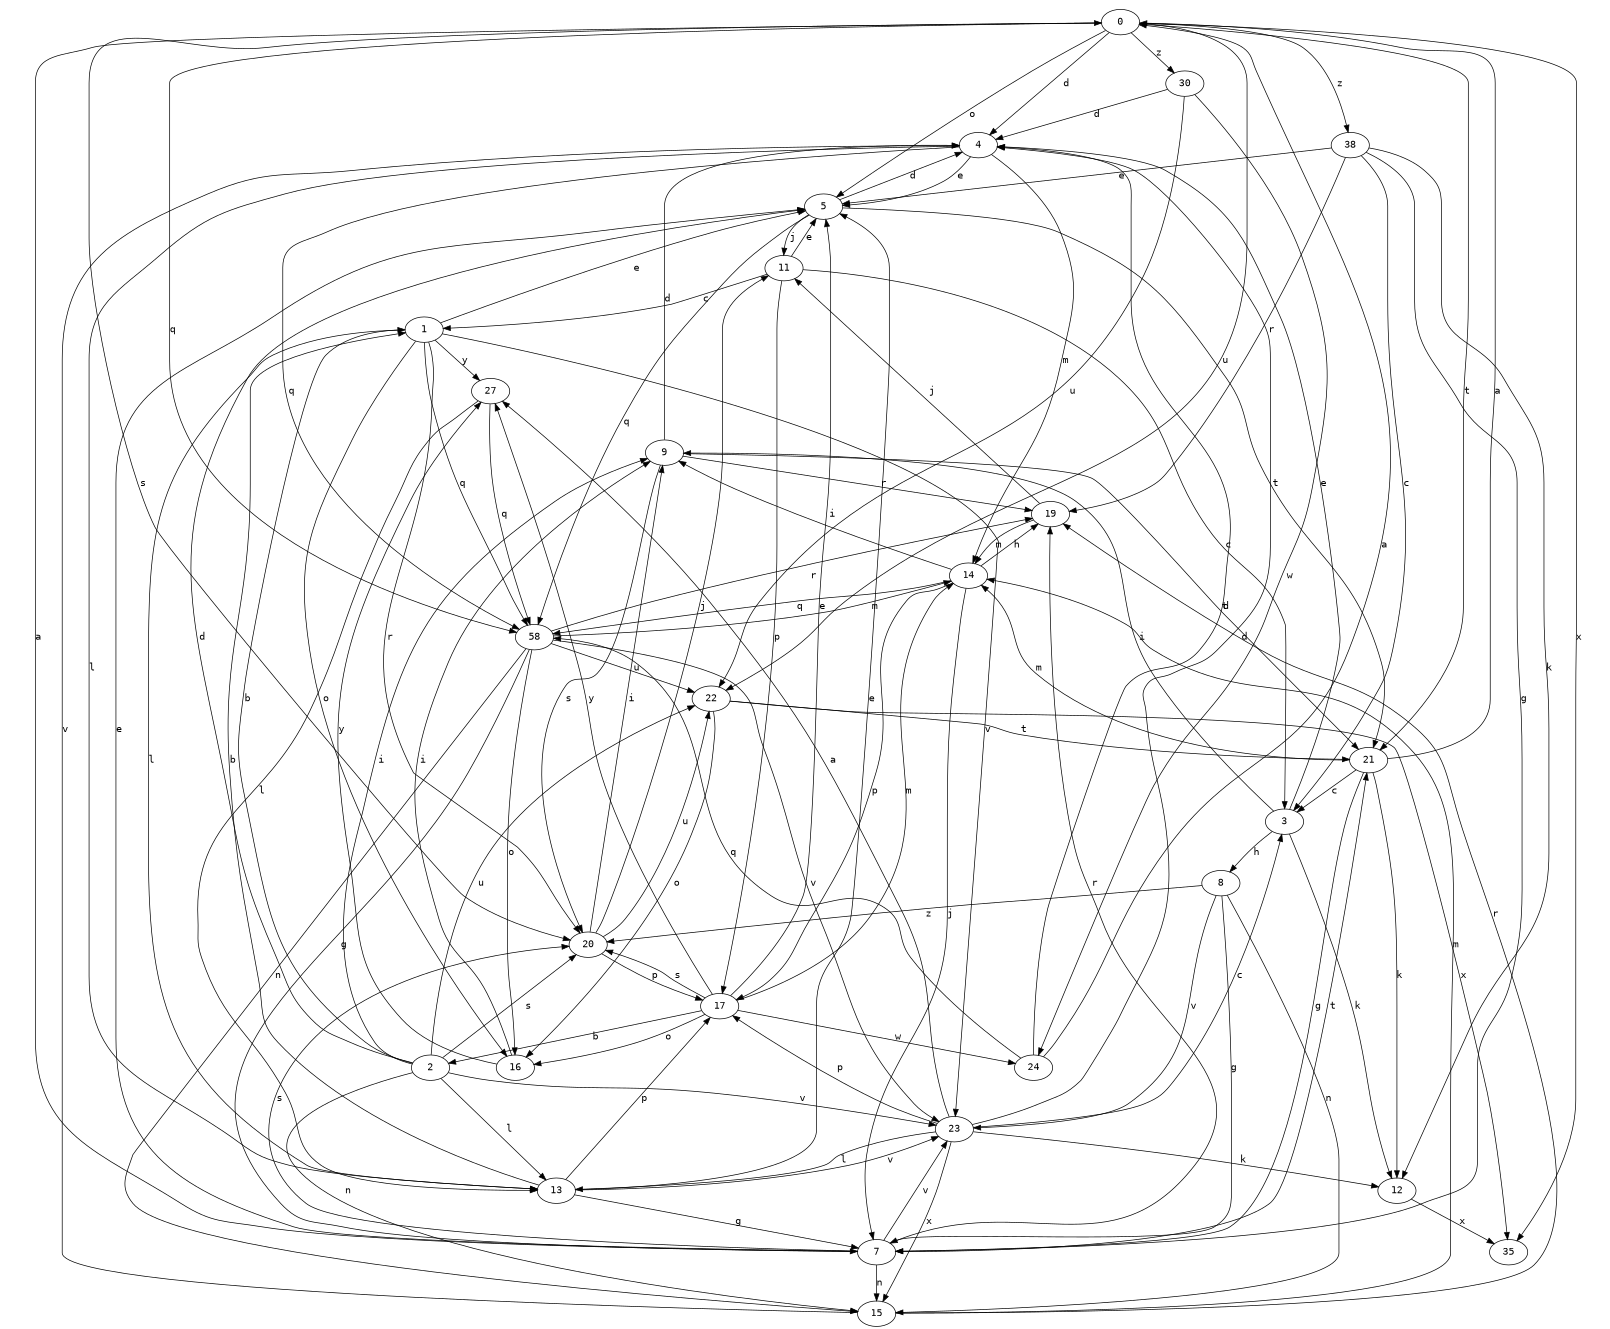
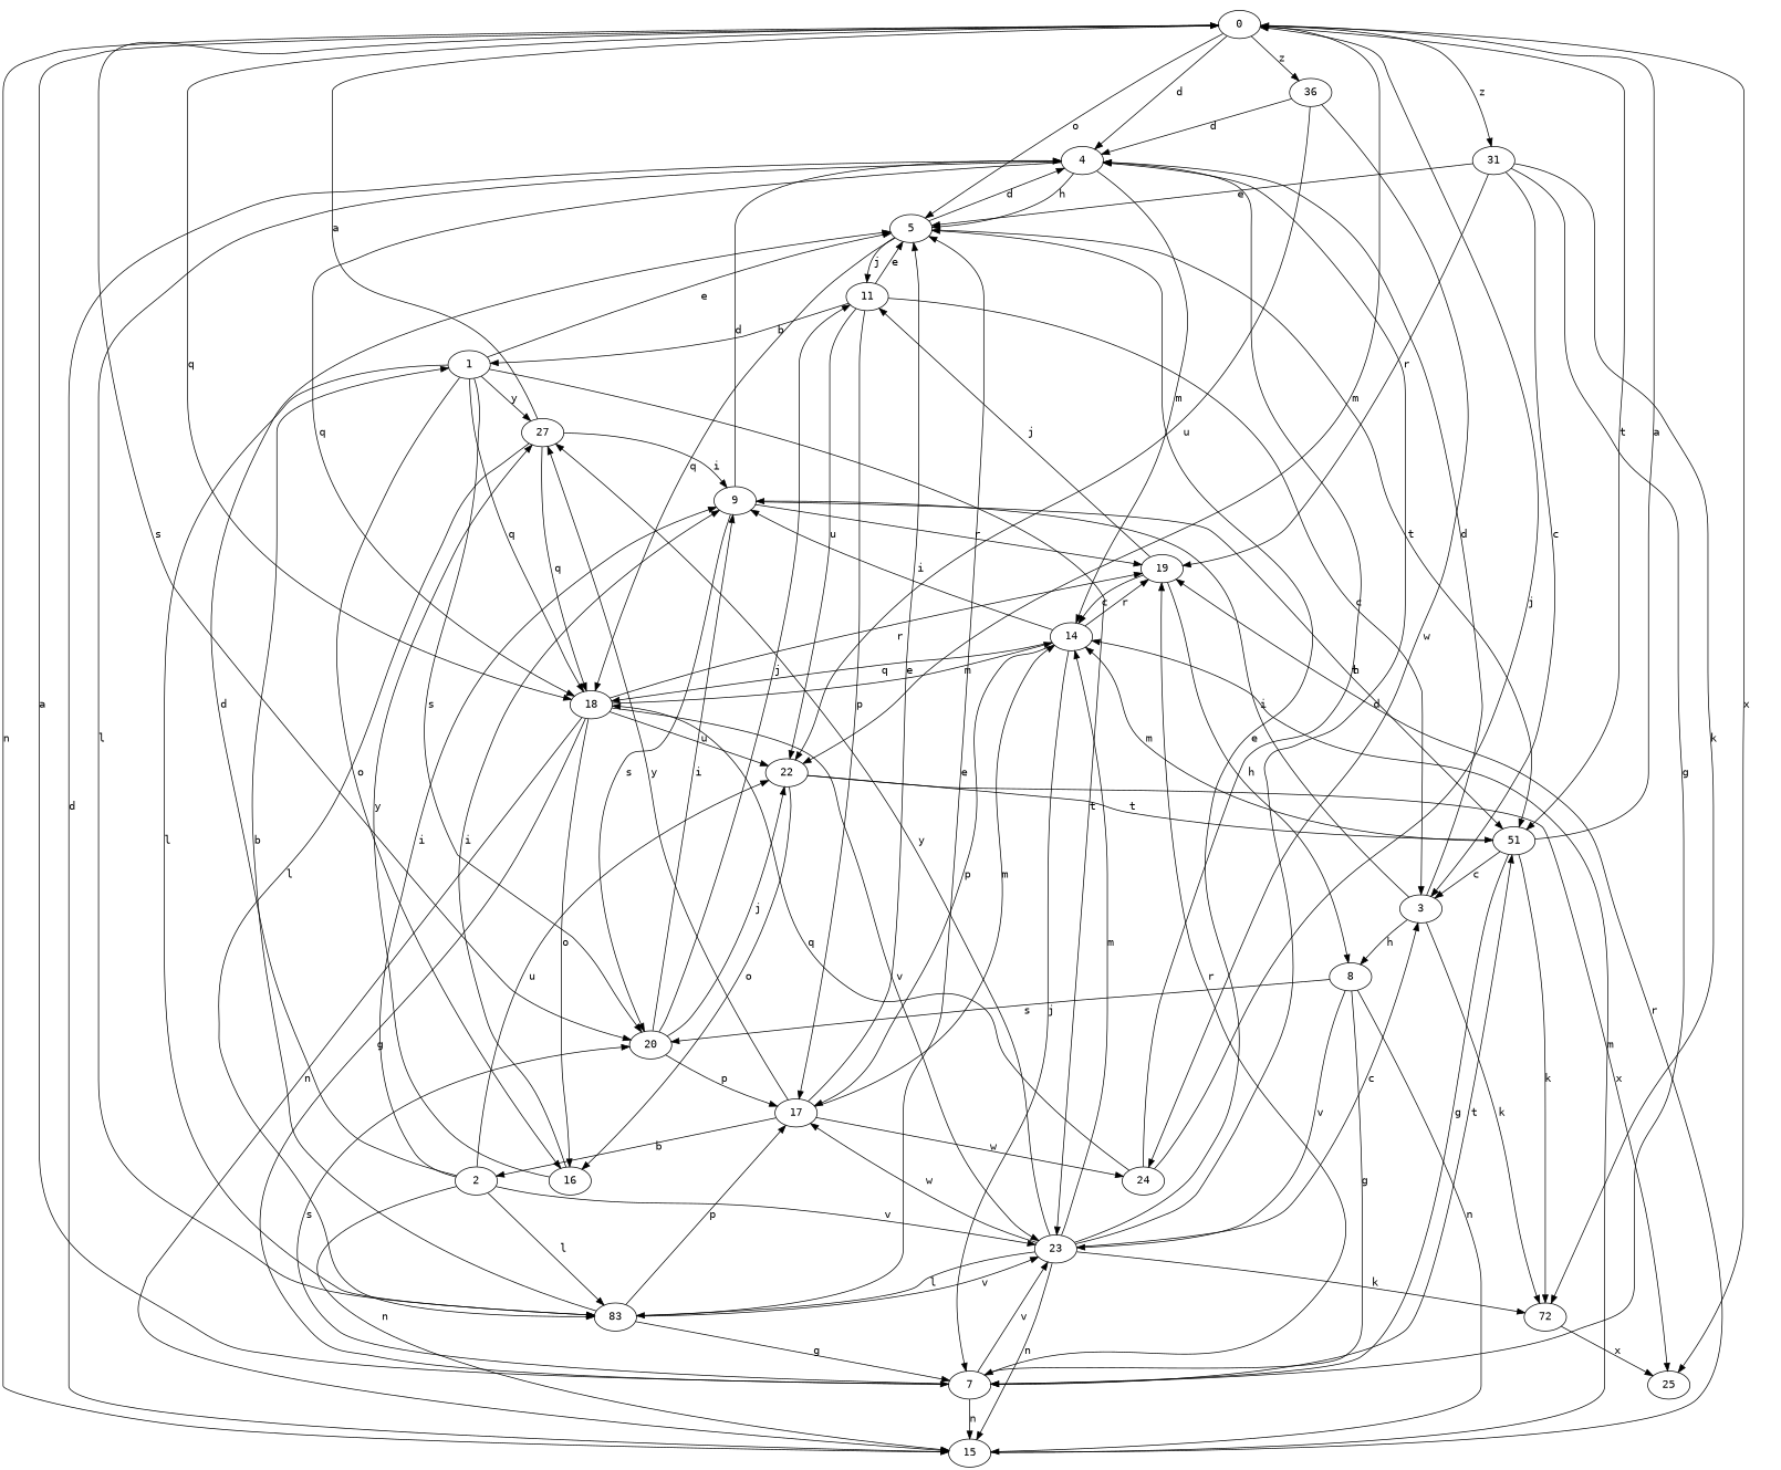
  strict digraph {
    fontname="DejaVu Sans Mono"
    node [fontname="DejaVu Sans Mono"]
    edge [fontname="DejaVu Sans Mono"]
    0
    4
    5
    15
-   18 [label=58]
+   18
    20
-   21
+   21 [label=51]
    22
-   25 [label=35]
-   30
-   31 [label=38]
-   13
+   25
+   30 [label=36]
+   31
+   13 [label=83]
    14
    11
    19
    16
    23
    7
    9
    17
    3
-   12
+   12 [label=72]
    24
    1
    27
    2
    8
    0 -> 4 [label=d]
    0 -> 5 [label=o]
+   0 -> 15 [label=n]
    0 -> 18 [label=q]
    0 -> 20 [label=s]
    0 -> 21 [label=t]
-   0 -> 22 [label=u]
+   0 -> 22 [label=m]
    0 -> 25 [label=x]
    0 -> 30 [label=z]
    0 -> 31 [label=z]
-   4 -> 5 [label=e]
+   4 -> 5 [label=h]
    4 -> 18 [label=q]
    4 -> 13 [label=l]
    4 -> 14 [label=m]
    5 -> 4 [label=d]
    5 -> 18 [label=q]
    5 -> 21 [label=t]
    5 -> 11 [label=j]
-   15 -> 4 [label=v]
+   15 -> 4 [label=d]
    15 -> 14 [label=m]
    15 -> 19 [label=r]
    18 -> 15 [label=n]
    18 -> 22 [label=u]
    18 -> 14 [label=m]
    18 -> 19 [label=r]
    18 -> 16 [label=o]
    18 -> 23 [label=v]
    18 -> 7 [label=g]
-   20 -> 22 [label=u]
+   20 -> 22 [label=j]
    20 -> 11 [label=j]
    20 -> 9 [label=i]
    20 -> 17 [label=p]
    21 -> 0 [label=a]
    21 -> 14 [label=m]
    21 -> 7 [label=g]
    21 -> 3 [label=c]
    21 -> 12 [label=k]
    22 -> 21 [label=t]
    22 -> 25 [label=x]
    22 -> 16 [label=o]
    30 -> 4 [label=d]
    30 -> 22 [label=u]
    30 -> 24 [label=w]
    31 -> 5 [label=e]
    31 -> 19 [label=r]
    31 -> 7 [label=g]
    31 -> 3 [label=c]
    31 -> 12 [label=k]
    13 -> 5 [label=e]
    13 -> 23 [label=v]
    13 -> 7 [label=g]
    13 -> 17 [label=p]
    13 -> 1 [label=b]
    14 -> 18 [label=q]
-   14 -> 19 [label=h]
+   14 -> 19 [label=r]
    14 -> 7 [label=j]
    14 -> 9 [label=i]
    14 -> 17 [label=p]
    11 -> 5 [label=e]
+   11 -> 22 [label=u]
    11 -> 17 [label=p]
    11 -> 3 [label=c]
-   11 -> 1 [label=c]
-   19 -> 14 [label=m]
+   11 -> 1 [label=b]
+   19 -> 14 [label=c]
    19 -> 11 [label=j]
+   19 -> 8 [label=h]
    16 -> 9 [label=i]
    16 -> 27 [label=y]
    23 -> 4 [label=d]
-   23 -> 15 [label=x]
+   23 -> 15 [label=n]
    23 -> 13 [label=l]
-   23 -> 17 [label=p]
+   23 -> 14 [label=m]
+   23 -> 17 [label=w]
    23 -> 3 [label=c]
    23 -> 12 [label=k]
-   23 -> 27 [label=a]
+   23 -> 27 [label=y]
    7 -> 0 [label=a]
-   7 -> 5 [label=e]
+   23 -> 5 [label=e]
    7 -> 15 [label=n]
    7 -> 20 [label=s]
    7 -> 21 [label=t]
    7 -> 19 [label=r]
    7 -> 23 [label=v]
    9 -> 4 [label=d]
    9 -> 20 [label=s]
    9 -> 21 [label=t]
    9 -> 19 [label=r]
    17 -> 5 [label=e]
-   17 -> 20 [label=s]
    17 -> 14 [label=m]
-   17 -> 16 [label=o]
    17 -> 24 [label=w]
    17 -> 27 [label=y]
    17 -> 2 [label=b]
-   3 -> 4 [label=e]
+   3 -> 4 [label=d]
    3 -> 9 [label=i]
    3 -> 12 [label=k]
    3 -> 8 [label=h]
    12 -> 25 [label=x]
-   24 -> 0 [label=a]
-   24 -> 4 [label=d]
+   24 -> 0 [label=j]
+   24 -> 4 [label=h]
    24 -> 18 [label=q]
    1 -> 5 [label=e]
    1 -> 18 [label=q]
-   1 -> 20 [label=r]
+   1 -> 20 [label=s]
    1 -> 13 [label=l]
    1 -> 16 [label=o]
-   1 -> 23 [label=v]
+   1 -> 23 [label=t]
    1 -> 27 [label=y]
+   27 -> 0 [label=a]
    27 -> 18 [label=q]
    27 -> 13 [label=l]
+   27 -> 9 [label=i]
    2 -> 5 [label=d]
    2 -> 15 [label=n]
-   2 -> 20 [label=s]
    2 -> 22 [label=u]
    2 -> 13 [label=l]
    2 -> 23 [label=v]
    2 -> 9 [label=i]
-   2 -> 1 [label=b]
    8 -> 15 [label=n]
-   8 -> 20 [label=z]
+   8 -> 20 [label=s]
    8 -> 23 [label=v]
    8 -> 7 [label=g]
  }
